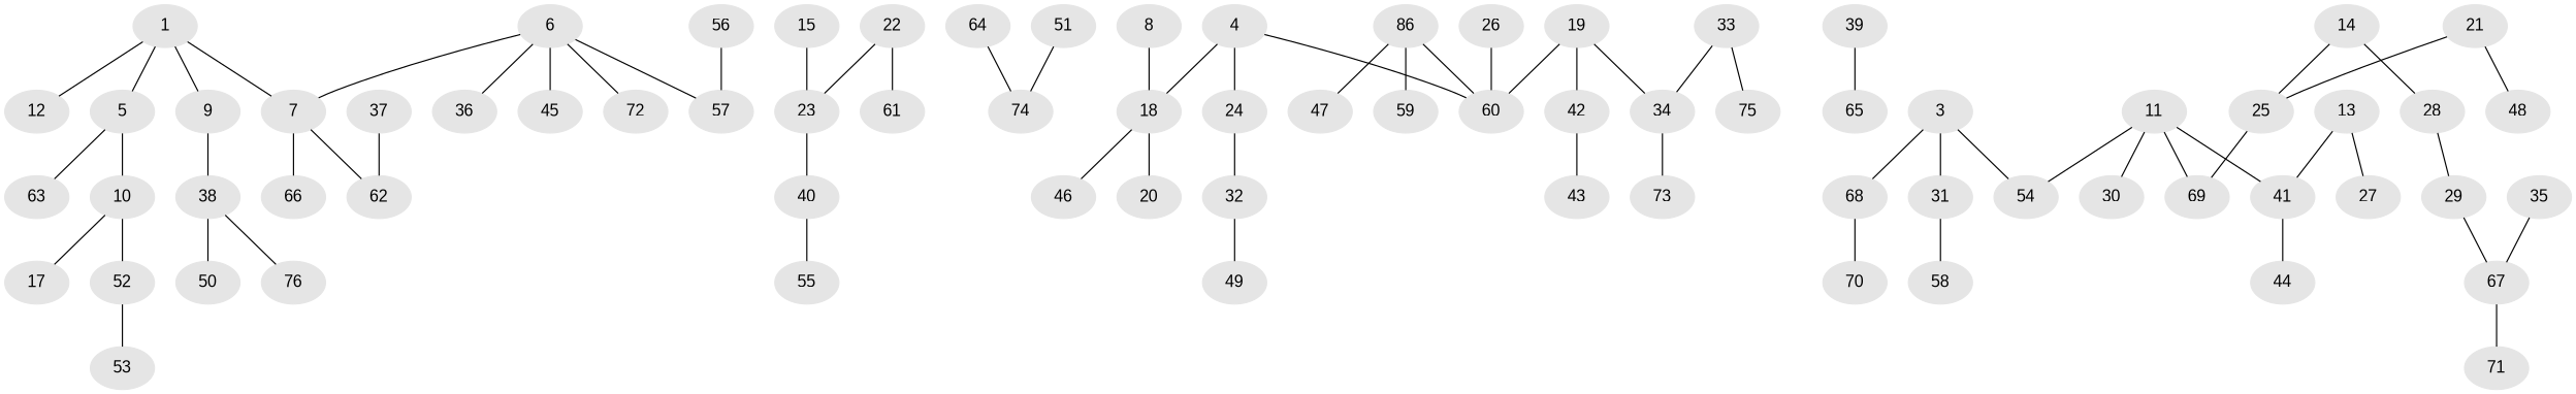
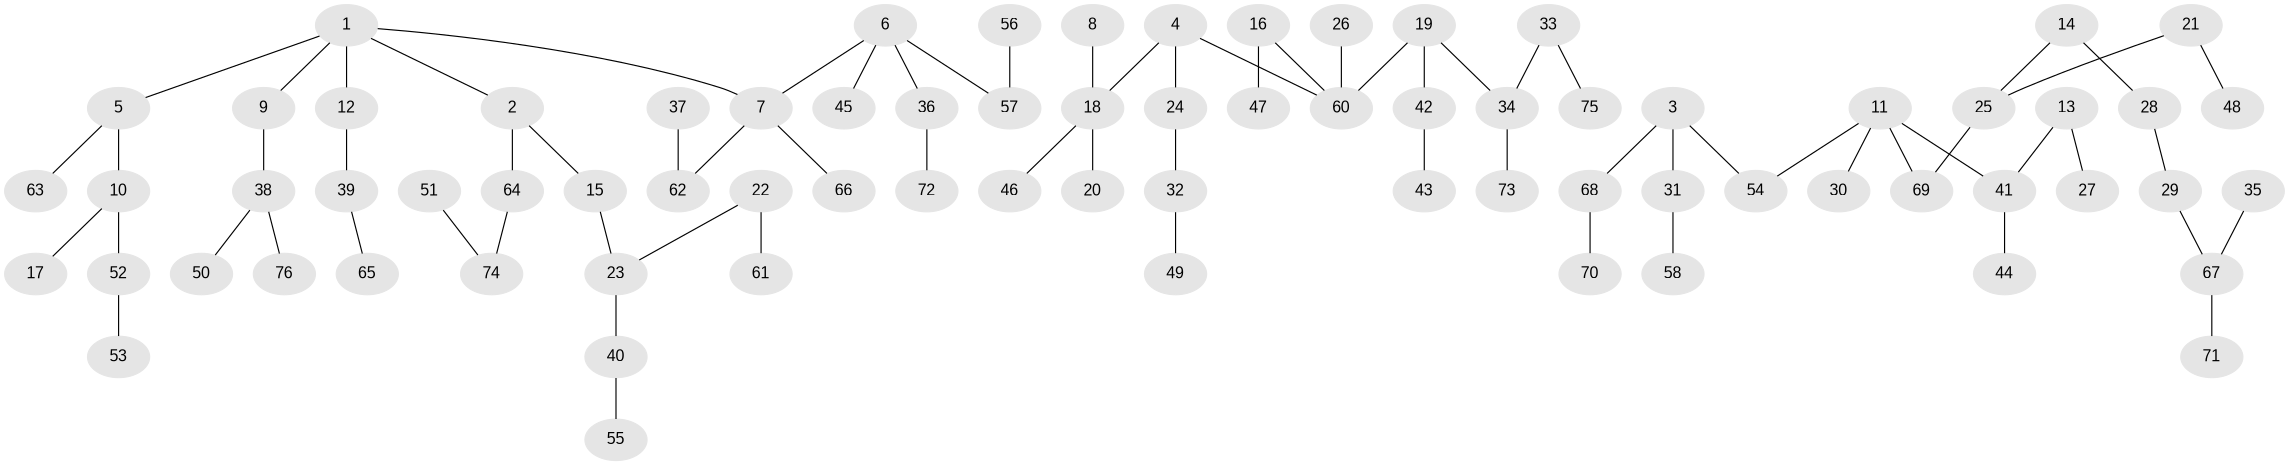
  graph {
    fontname="Liberation Sans"
    node [color=gray90 fontname="Liberation Sans" style=filled]
    edge [fontname="Liberation Sans" weight=1.0]
    1
+   2
    5
    7
    9
    12
    15
    64
    4
    18
    24
    60
    10
    63
    62
    66
    38
    39
    23
    74
    3
    31
    54
    68
    58
    70
    20
    46
    32
    17
    52
    6
    36
    45
    57
    72
    8
    50
    76
    53
    11
    30
    41
    69
    44
    65
    13
    27
    14
    25
    28
    29
    40
-   16 [label=86]
+   16
    47
-   59
    19
    34
    42
    73
    43
    21
    48
    22
    61
    55
    49
    26
    67
    71
    33
    75
    35
    37
    51
    56
+   1 -- 2
    1 -- 5
    1 -- 7
    1 -- 9
    1 -- 12
+   2 -- 15
+   2 -- 64
    5 -- 10
    5 -- 63
    7 -- 62
    7 -- 66
    9 -- 38
+   12 -- 39
    15 -- 23
    64 -- 74
    4 -- 18
    4 -- 24
    4 -- 60
    18 -- 20
    18 -- 46
    24 -- 32
    10 -- 17
    10 -- 52
    38 -- 50
    38 -- 76
    39 -- 65
    23 -- 40
    3 -- 31
    3 -- 54
    3 -- 68
    31 -- 58
    68 -- 70
    32 -- 49
    52 -- 53
    6 -- 7
    6 -- 36
    6 -- 45
    6 -- 57
-   6 -- 72
+   36 -- 72
    8 -- 18
    11 -- 54
    11 -- 30
    11 -- 41
    11 -- 69
    41 -- 44
    13 -- 41
    13 -- 27
    14 -- 25
    14 -- 28
    25 -- 69
    28 -- 29
    29 -- 67
    40 -- 55
    16 -- 60
    16 -- 47
-   16 -- 59
    19 -- 60
    19 -- 34
    19 -- 42
    34 -- 73
    42 -- 43
    21 -- 25
    21 -- 48
    22 -- 23
    22 -- 61
    26 -- 60
    67 -- 71
    33 -- 34
    33 -- 75
    35 -- 67
    37 -- 62
    51 -- 74
    56 -- 57
  }
